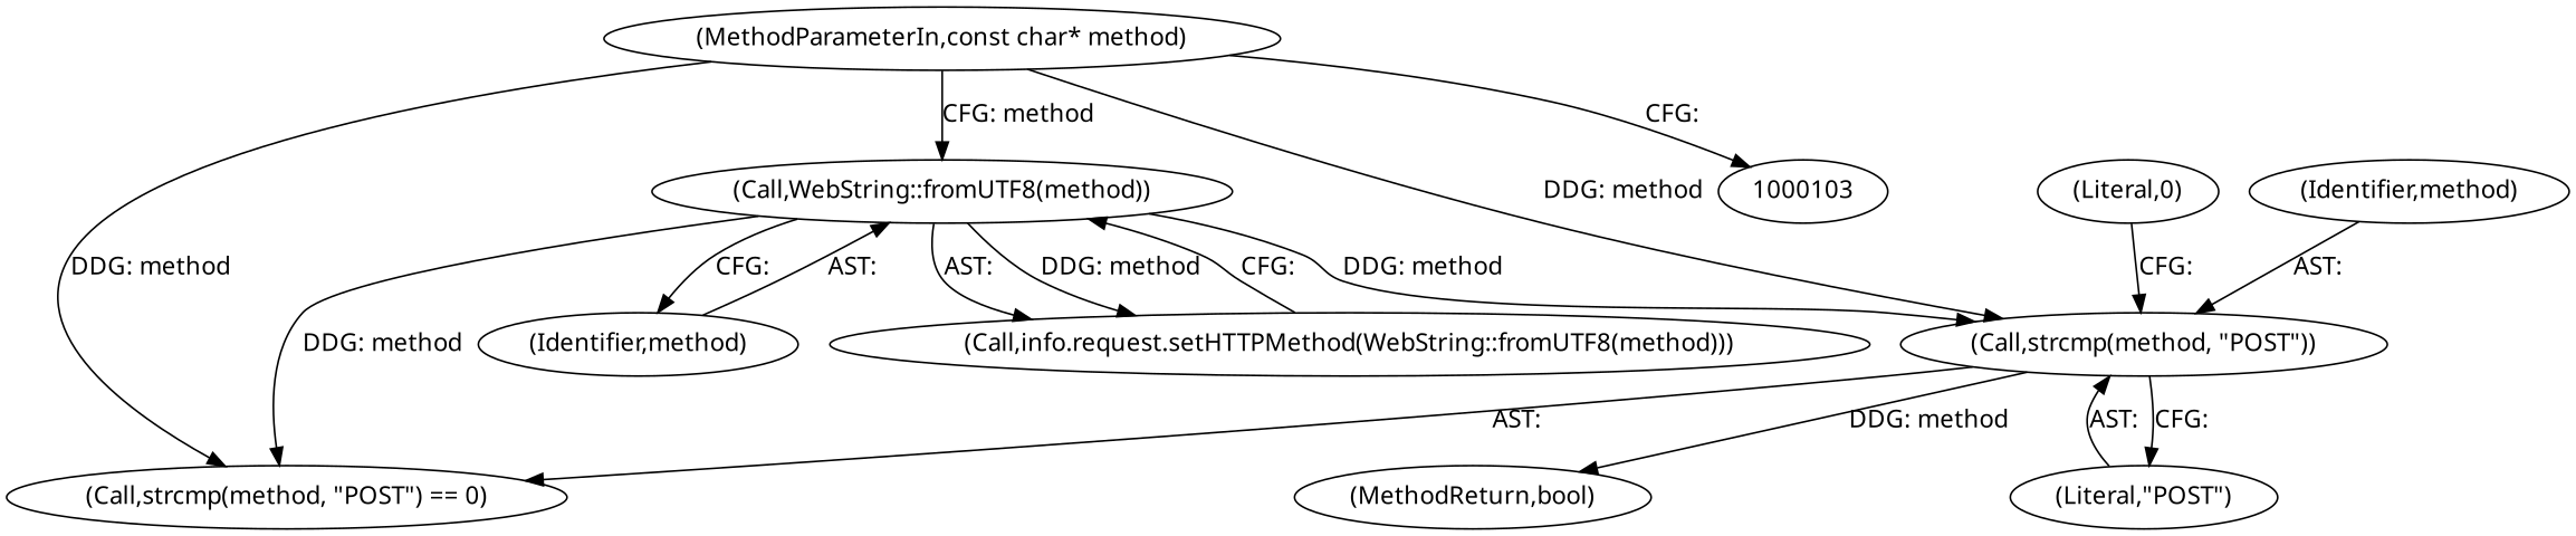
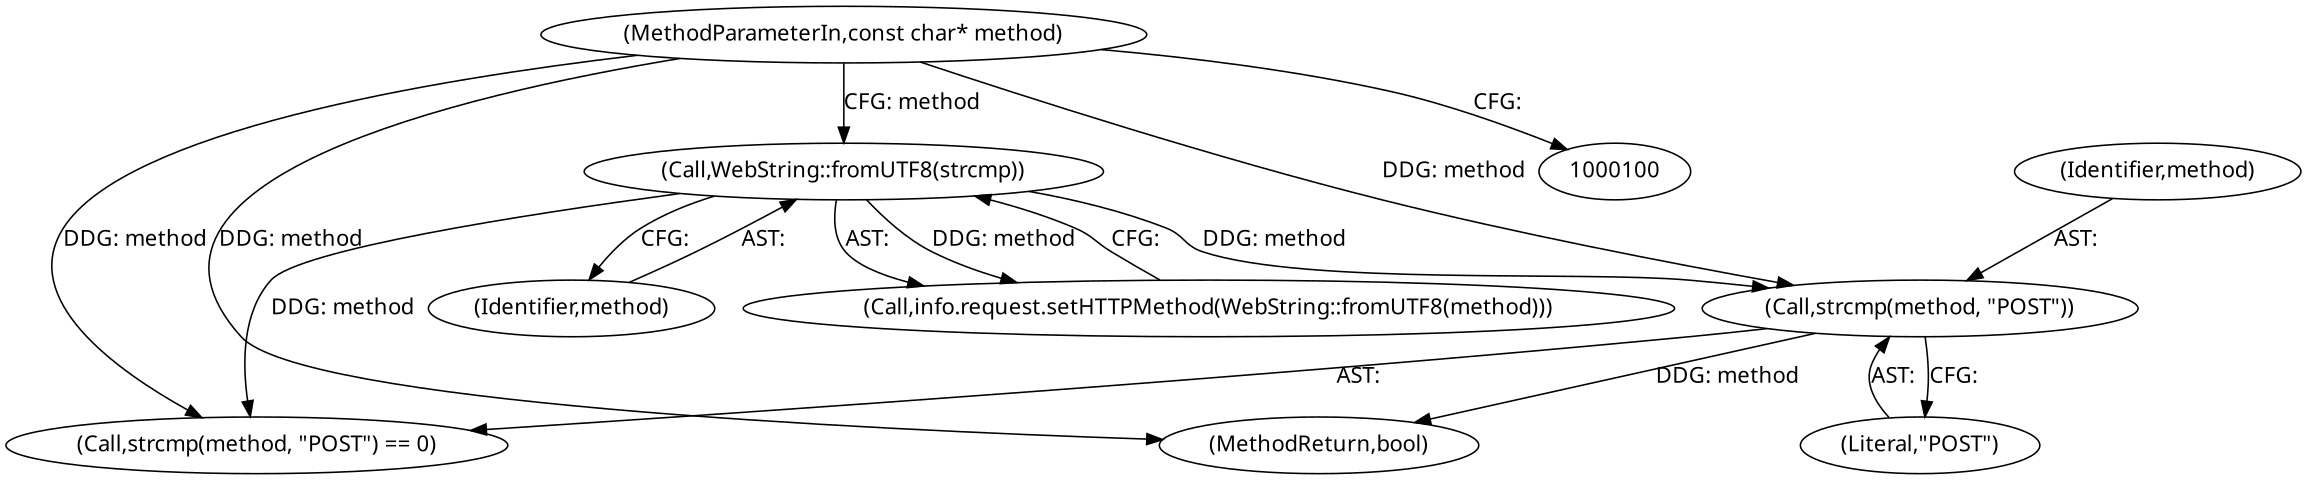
  digraph {
    fontname="Noto Sans"
    node [fontname="Noto Sans"]
    edge [fontname="Noto Sans"]
    n1 [label="(Call,strcmp(method, \"POST\"))"]
    n2 [label="(Call,strcmp(method, \"POST\") == 0)"]
    n3 [label="(Literal,\"POST\")"]
    n4 [label="(MethodReturn,bool)"]
-   n5 [label="(Call,WebString::fromUTF8(method))"]
+   n5 [label="(Call,WebString::fromUTF8(strcmp))"]
    n6 [label="(Call,info.request.setHTTPMethod(WebString::fromUTF8(method)))"]
    n7 [label="(Identifier,method)"]
    n8 [label="(MethodParameterIn,const char* method)"]
-   1000100 [label=1000103]
-   n10 [label="(Literal,0)"]
+   1000100
    n11 [label="(Identifier,method)"]
    n1 -> n2 [label="AST: "]
    n1 -> n3 [label="CFG: "]
    n1 -> n4 [label="DDG: method"]
    n3 -> n1 [label="AST: "]
    n5 -> n1 [label="DDG: method"]
    n5 -> n2 [label="DDG: method"]
    n5 -> n6 [label="AST: "]
    n5 -> n6 [label="DDG: method"]
    n5 -> n7 [label="CFG: "]
    n6 -> n5 [label="CFG: "]
    n7 -> n5 [label="AST: "]
    n8 -> n1 [label="DDG: method"]
    n8 -> n2 [label="DDG: method"]
+   n8 -> n4 [label="DDG: method"]
    n8 -> n5 [label="CFG: method"]
    n8 -> 1000100 [label="CFG: "]
-   n10 -> n1 [label="CFG: "]
    n11 -> n1 [label="AST: "]
  }
